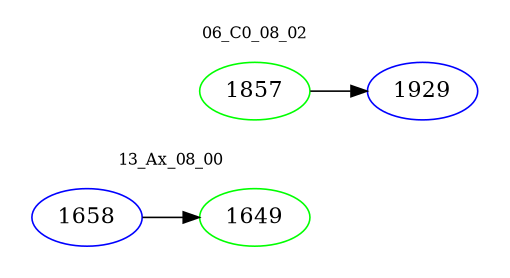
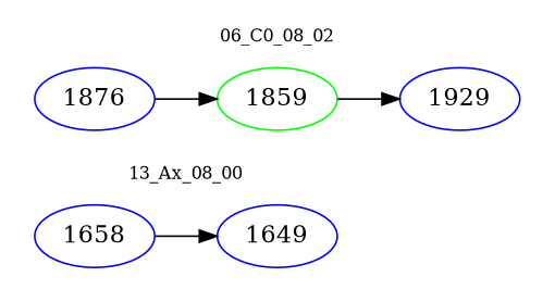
  digraph {
    rankdir=LR
    node [color=blue]
    edge [color=black]
    n1 [label=1658]
-   n2 [color=green label=1649]
-   n4 [color=green label=1857]
+   n2 [label=1649]
+   n3 [label=1876]
+   n4 [color=green label=1859]
    n5 [label=1929]
    subgraph cluster_1 {
      color=white
      fontsize=10
      label="13_Ax_08_00"
      n1
      n2
    }
    subgraph cluster_2 {
      color=white
      fontsize=10
      label="06_C0_08_02"
+     n3
      n4
      n5
    }
    n1 -> n2
+   n3 -> n4
    n4 -> n5
  }
